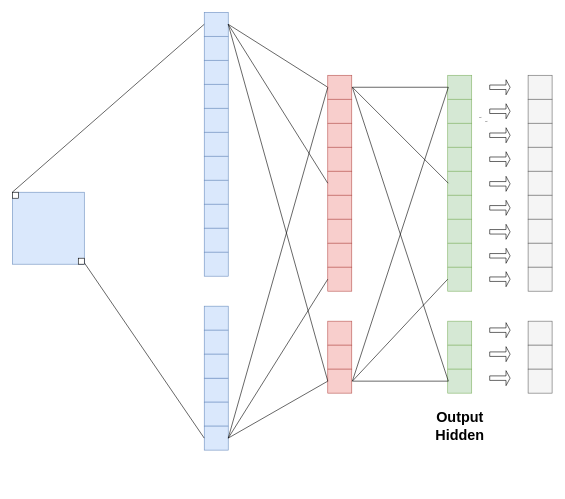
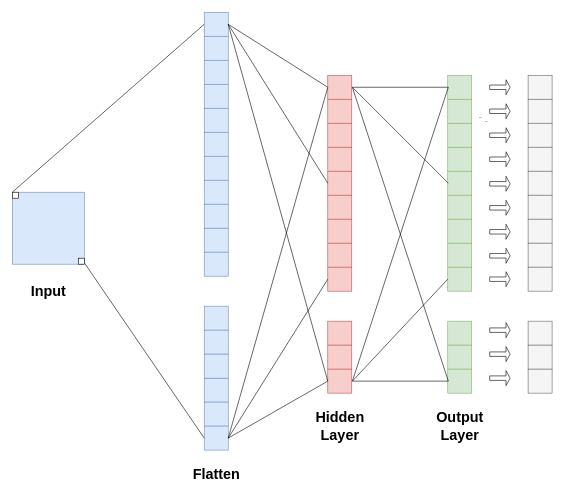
  <mxCell id="0" />
  <mxCell id="1" parent="0" />
  <mxCell id="2" value="" style="whiteSpace=wrap;html=1;aspect=fixed;labelBackgroundColor=none;strokeWidth=1;fillColor=#dae8fc;strokeColor=#6c8ebf;" vertex="1" parent="1"><mxGeometry x="340" y="20" width="40" height="40" as="geometry" /></mxCell>
  <mxCell id="3" value="" style="whiteSpace=wrap;html=1;aspect=fixed;labelBackgroundColor=none;strokeWidth=1;fillColor=#dae8fc;strokeColor=#6c8ebf;" vertex="1" parent="1"><mxGeometry x="340" y="60" width="40" height="40" as="geometry" /></mxCell>
  <mxCell id="4" value="" style="whiteSpace=wrap;html=1;aspect=fixed;labelBackgroundColor=none;strokeWidth=1;fillColor=#dae8fc;strokeColor=#6c8ebf;" vertex="1" parent="1"><mxGeometry x="340" y="100" width="40" height="40" as="geometry" /></mxCell>
  <mxCell id="5" value="" style="whiteSpace=wrap;html=1;aspect=fixed;labelBackgroundColor=none;strokeWidth=1;fillColor=#dae8fc;strokeColor=#6c8ebf;" vertex="1" parent="1"><mxGeometry x="340" y="140" width="40" height="40" as="geometry" /></mxCell>
  <mxCell id="6" value="" style="whiteSpace=wrap;html=1;aspect=fixed;labelBackgroundColor=none;strokeWidth=1;fillColor=#dae8fc;strokeColor=#6c8ebf;" vertex="1" parent="1"><mxGeometry x="340" y="180" width="40" height="40" as="geometry" /></mxCell>
  <mxCell id="7" value="" style="whiteSpace=wrap;html=1;aspect=fixed;labelBackgroundColor=none;strokeWidth=1;fillColor=#dae8fc;strokeColor=#6c8ebf;" vertex="1" parent="1"><mxGeometry x="340" y="220" width="40" height="40" as="geometry" /></mxCell>
  <mxCell id="8" value="" style="whiteSpace=wrap;html=1;aspect=fixed;labelBackgroundColor=none;strokeWidth=1;fillColor=#dae8fc;strokeColor=#6c8ebf;" vertex="1" parent="1"><mxGeometry x="340" y="260" width="40" height="40" as="geometry" /></mxCell>
  <mxCell id="9" value="" style="whiteSpace=wrap;html=1;aspect=fixed;labelBackgroundColor=none;strokeWidth=1;fillColor=#dae8fc;strokeColor=#6c8ebf;" vertex="1" parent="1"><mxGeometry x="340" y="300" width="40" height="40" as="geometry" /></mxCell>
  <mxCell id="10" value="" style="whiteSpace=wrap;html=1;aspect=fixed;labelBackgroundColor=none;strokeWidth=1;fillColor=#dae8fc;strokeColor=#6c8ebf;" vertex="1" parent="1"><mxGeometry x="340" y="340" width="40" height="40" as="geometry" /></mxCell>
  <mxCell id="11" value="" style="whiteSpace=wrap;html=1;aspect=fixed;labelBackgroundColor=none;strokeWidth=1;fillColor=#dae8fc;strokeColor=#6c8ebf;" vertex="1" parent="1"><mxGeometry x="340" y="630" width="40" height="40" as="geometry" /></mxCell>
  <mxCell id="12" value="" style="whiteSpace=wrap;html=1;aspect=fixed;labelBackgroundColor=none;strokeWidth=1;fillColor=#dae8fc;strokeColor=#6c8ebf;" vertex="1" parent="1"><mxGeometry x="340" y="670" width="40" height="40" as="geometry" /></mxCell>
  <mxCell id="13" value="" style="whiteSpace=wrap;html=1;aspect=fixed;labelBackgroundColor=none;strokeWidth=1;fillColor=#dae8fc;strokeColor=#6c8ebf;" vertex="1" parent="1"><mxGeometry x="340" y="710" width="40" height="40" as="geometry" /></mxCell>
  <mxCell id="14" value="" style="endArrow=none;html=1;entryX=0;entryY=0.5;entryDx=0;entryDy=0;exitX=0;exitY=0;exitDx=0;exitDy=0;exitPerimeter=0;" edge="1" parent="1" source="55" target="2"><mxGeometry width="50" height="50" relative="1" as="geometry"><mxPoint x="130" y="290" as="sourcePoint" /><mxPoint x="-30" y="610" as="targetPoint" /></mxGeometry></mxCell>
  <mxCell id="15" value="" style="endArrow=none;html=1;exitX=0;exitY=0.5;exitDx=0;exitDy=0;entryX=1;entryY=0.75;entryDx=0;entryDy=0;" edge="1" parent="1" source="13" target="57"><mxGeometry width="50" height="50" relative="1" as="geometry"><mxPoint x="350" y="730" as="sourcePoint" /><mxPoint x="140" y="391" as="targetPoint" /></mxGeometry></mxCell>
  <mxCell id="16" value="" style="endArrow=none;html=1;entryX=0;entryY=0.5;entryDx=0;entryDy=0;exitX=1;exitY=0.5;exitDx=0;exitDy=0;" edge="1" parent="1" source="2" target="17"><mxGeometry width="50" height="50" relative="1" as="geometry"><mxPoint x="-80" y="660" as="sourcePoint" /><mxPoint x="-30" y="610" as="targetPoint" /></mxGeometry></mxCell>
  <mxCell id="17" value="" style="whiteSpace=wrap;html=1;aspect=fixed;labelBackgroundColor=none;strokeWidth=1;fillColor=#f8cecc;strokeColor=#b85450;" vertex="1" parent="1"><mxGeometry x="546" y="125" width="40" height="40" as="geometry" /></mxCell>
  <mxCell id="18" value="" style="whiteSpace=wrap;html=1;aspect=fixed;labelBackgroundColor=none;strokeWidth=1;fillColor=#f8cecc;strokeColor=#b85450;direction=south;" vertex="1" parent="1"><mxGeometry x="546" y="165" width="40" height="40" as="geometry" /></mxCell>
  <mxCell id="19" value="" style="whiteSpace=wrap;html=1;aspect=fixed;labelBackgroundColor=none;strokeWidth=1;fillColor=#f8cecc;strokeColor=#b85450;" vertex="1" parent="1"><mxGeometry x="546" y="205" width="40" height="40" as="geometry" /></mxCell>
  <mxCell id="20" value="" style="whiteSpace=wrap;html=1;aspect=fixed;labelBackgroundColor=none;strokeWidth=1;fillColor=#f8cecc;strokeColor=#b85450;" vertex="1" parent="1"><mxGeometry x="546" y="245" width="40" height="40" as="geometry" /></mxCell>
  <mxCell id="21" value="" style="whiteSpace=wrap;html=1;aspect=fixed;labelBackgroundColor=none;strokeWidth=1;fillColor=#f8cecc;strokeColor=#b85450;" vertex="1" parent="1"><mxGeometry x="546" y="285" width="40" height="40" as="geometry" /></mxCell>
  <mxCell id="22" value="" style="whiteSpace=wrap;html=1;aspect=fixed;labelBackgroundColor=none;strokeWidth=1;fillColor=#f8cecc;strokeColor=#b85450;" vertex="1" parent="1"><mxGeometry x="546" y="325" width="40" height="40" as="geometry" /></mxCell>
  <mxCell id="23" value="" style="whiteSpace=wrap;html=1;aspect=fixed;labelBackgroundColor=none;strokeWidth=1;fillColor=#f8cecc;strokeColor=#b85450;" vertex="1" parent="1"><mxGeometry x="546" y="365" width="40" height="40" as="geometry" /></mxCell>
  <mxCell id="24" value="" style="whiteSpace=wrap;html=1;aspect=fixed;labelBackgroundColor=none;strokeWidth=1;fillColor=#f8cecc;strokeColor=#b85450;" vertex="1" parent="1"><mxGeometry x="546" y="405" width="40" height="40" as="geometry" /></mxCell>
  <mxCell id="25" value="" style="whiteSpace=wrap;html=1;aspect=fixed;labelBackgroundColor=none;strokeWidth=1;fillColor=#f8cecc;strokeColor=#b85450;" vertex="1" parent="1"><mxGeometry x="546" y="445" width="40" height="40" as="geometry" /></mxCell>
  <mxCell id="26" value="" style="whiteSpace=wrap;html=1;aspect=fixed;labelBackgroundColor=none;strokeWidth=1;fillColor=#f8cecc;strokeColor=#b85450;" vertex="1" parent="1"><mxGeometry x="546" y="535" width="40" height="40" as="geometry" /></mxCell>
  <mxCell id="27" value="" style="whiteSpace=wrap;html=1;aspect=fixed;labelBackgroundColor=none;strokeWidth=1;fillColor=#f8cecc;strokeColor=#b85450;" vertex="1" parent="1"><mxGeometry x="546" y="575" width="40" height="40" as="geometry" /></mxCell>
  <mxCell id="28" value="" style="whiteSpace=wrap;html=1;aspect=fixed;labelBackgroundColor=none;strokeWidth=1;fillColor=#f8cecc;strokeColor=#b85450;" vertex="1" parent="1"><mxGeometry x="546" y="615" width="40" height="40" as="geometry" /></mxCell>
  <mxCell id="29" value="" style="whiteSpace=wrap;html=1;aspect=fixed;labelBackgroundColor=none;strokeWidth=1;fillColor=#d5e8d4;strokeColor=#82b366;" vertex="1" parent="1"><mxGeometry x="746" y="125" width="40" height="40" as="geometry" /></mxCell>
  <mxCell id="30" value="" style="whiteSpace=wrap;html=1;aspect=fixed;labelBackgroundColor=none;strokeWidth=1;fillColor=#d5e8d4;strokeColor=#82b366;" vertex="1" parent="1"><mxGeometry x="746" y="165" width="40" height="40" as="geometry" /></mxCell>
  <mxCell id="31" value="" style="whiteSpace=wrap;html=1;aspect=fixed;labelBackgroundColor=none;strokeWidth=1;fillColor=#d5e8d4;strokeColor=#82b366;" vertex="1" parent="1"><mxGeometry x="746" y="205" width="40" height="40" as="geometry" /></mxCell>
  <mxCell id="32" value="" style="whiteSpace=wrap;html=1;aspect=fixed;labelBackgroundColor=none;strokeWidth=1;fillColor=#d5e8d4;strokeColor=#82b366;" vertex="1" parent="1"><mxGeometry x="746" y="245" width="40" height="40" as="geometry" /></mxCell>
  <mxCell id="33" value="" style="whiteSpace=wrap;html=1;aspect=fixed;labelBackgroundColor=none;strokeWidth=1;fillColor=#d5e8d4;strokeColor=#82b366;" vertex="1" parent="1"><mxGeometry x="746" y="285" width="40" height="40" as="geometry" /></mxCell>
  <mxCell id="34" value="" style="whiteSpace=wrap;html=1;aspect=fixed;labelBackgroundColor=none;strokeWidth=1;fillColor=#d5e8d4;strokeColor=#82b366;" vertex="1" parent="1"><mxGeometry x="746" y="325" width="40" height="40" as="geometry" /></mxCell>
  <mxCell id="35" value="" style="whiteSpace=wrap;html=1;aspect=fixed;labelBackgroundColor=none;strokeWidth=1;fillColor=#d5e8d4;strokeColor=#82b366;" vertex="1" parent="1"><mxGeometry x="746" y="365" width="40" height="40" as="geometry" /></mxCell>
  <mxCell id="36" value="" style="whiteSpace=wrap;html=1;aspect=fixed;labelBackgroundColor=none;strokeWidth=1;fillColor=#d5e8d4;strokeColor=#82b366;" vertex="1" parent="1"><mxGeometry x="746" y="405" width="40" height="40" as="geometry" /></mxCell>
  <mxCell id="37" value="" style="whiteSpace=wrap;html=1;aspect=fixed;labelBackgroundColor=none;strokeWidth=1;fillColor=#d5e8d4;strokeColor=#82b366;" vertex="1" parent="1"><mxGeometry x="746" y="445" width="40" height="40" as="geometry" /></mxCell>
  <mxCell id="38" value="" style="whiteSpace=wrap;html=1;aspect=fixed;labelBackgroundColor=none;strokeWidth=1;fillColor=#d5e8d4;strokeColor=#82b366;" vertex="1" parent="1"><mxGeometry x="746" y="535" width="40" height="40" as="geometry" /></mxCell>
  <mxCell id="39" value="" style="whiteSpace=wrap;html=1;aspect=fixed;labelBackgroundColor=none;strokeWidth=1;fillColor=#d5e8d4;strokeColor=#82b366;" vertex="1" parent="1"><mxGeometry x="746" y="575" width="40" height="40" as="geometry" /></mxCell>
  <mxCell id="40" value="" style="whiteSpace=wrap;html=1;aspect=fixed;labelBackgroundColor=none;strokeWidth=1;fillColor=#d5e8d4;strokeColor=#82b366;" vertex="1" parent="1"><mxGeometry x="746" y="615" width="40" height="40" as="geometry" /></mxCell>
  <mxCell id="41" value="" style="endArrow=none;html=1;entryX=0;entryY=0.5;entryDx=0;entryDy=0;exitX=1;exitY=0.5;exitDx=0;exitDy=0;" edge="1" parent="1" source="2" target="21"><mxGeometry width="50" height="50" relative="1" as="geometry"><mxPoint x="390" y="130" as="sourcePoint" /><mxPoint x="550" y="130" as="targetPoint" /></mxGeometry></mxCell>
  <mxCell id="42" value="" style="endArrow=none;html=1;entryX=0;entryY=0.5;entryDx=0;entryDy=0;exitX=1;exitY=0.5;exitDx=0;exitDy=0;" edge="1" parent="1" source="2" target="28"><mxGeometry width="50" height="50" relative="1" as="geometry"><mxPoint x="390" y="130" as="sourcePoint" /><mxPoint x="550" y="290" as="targetPoint" /></mxGeometry></mxCell>
  <mxCell id="43" value="" style="shape=image;html=1;verticalAlign=top;verticalLabelPosition=bottom;labelBackgroundColor=#ffffff;imageAspect=0;aspect=fixed;image=https://cdn4.iconfinder.com/data/icons/essential-app-1/16/dot-more-menu-hide-128.png;strokeWidth=1;direction=south;fontSize=2;fillColor=#dae8fc;strokeColor=#6c8ebf;" vertex="1" parent="1"><mxGeometry x="346" y="471" width="28" height="28" as="geometry" /></mxCell>
  <mxCell id="44" value="" style="shape=image;html=1;verticalAlign=top;verticalLabelPosition=bottom;labelBackgroundColor=#ffffff;imageAspect=0;aspect=fixed;image=https://cdn4.iconfinder.com/data/icons/essential-app-1/16/dot-more-menu-hide-128.png;strokeWidth=1;direction=south;fontSize=2;fillColor=#f8cecc;strokeColor=#b85450;" vertex="1" parent="1"><mxGeometry x="552" y="496" width="28" height="28" as="geometry" /></mxCell>
  <mxCell id="45" value="" style="shape=image;html=1;verticalAlign=top;verticalLabelPosition=bottom;labelBackgroundColor=#ffffff;imageAspect=0;aspect=fixed;image=https://cdn4.iconfinder.com/data/icons/essential-app-1/16/dot-more-menu-hide-128.png;strokeWidth=1;direction=south;fontSize=2;fillColor=#d5e8d4;strokeColor=#82b366;" vertex="1" parent="1"><mxGeometry x="752" y="496" width="28" height="28" as="geometry" /></mxCell>
  <mxCell id="46" value="" style="endArrow=none;html=1;fontSize=2;entryX=0;entryY=0.5;entryDx=0;entryDy=0;exitX=1;exitY=0.5;exitDx=0;exitDy=0;" edge="1" parent="1" source="13" target="17"><mxGeometry width="50" height="50" relative="1" as="geometry"><mxPoint x="-80" y="700" as="sourcePoint" /><mxPoint x="-30" y="650" as="targetPoint" /></mxGeometry></mxCell>
  <mxCell id="47" value="" style="endArrow=none;html=1;fontSize=2;entryX=0;entryY=0.5;entryDx=0;entryDy=0;exitX=1;exitY=0.5;exitDx=0;exitDy=0;" edge="1" parent="1" source="13" target="25"><mxGeometry width="50" height="50" relative="1" as="geometry"><mxPoint x="390" y="620" as="sourcePoint" /><mxPoint x="550" y="130" as="targetPoint" /></mxGeometry></mxCell>
  <mxCell id="48" value="" style="endArrow=none;html=1;fontSize=2;entryX=0;entryY=0.5;entryDx=0;entryDy=0;" edge="1" parent="1" target="28"><mxGeometry width="50" height="50" relative="1" as="geometry"><mxPoint x="380" y="730" as="sourcePoint" /><mxPoint x="550" y="290" as="targetPoint" /></mxGeometry></mxCell>
  <mxCell id="49" value="" style="endArrow=none;html=1;entryX=0;entryY=0.5;entryDx=0;entryDy=0;exitX=1;exitY=0.5;exitDx=0;exitDy=0;" edge="1" parent="1"><mxGeometry width="50" height="50" relative="1" as="geometry"><mxPoint x="587" y="145" as="sourcePoint" /><mxPoint x="747" y="145" as="targetPoint" /></mxGeometry></mxCell>
  <mxCell id="50" value="" style="endArrow=none;html=1;entryX=0;entryY=0.5;entryDx=0;entryDy=0;exitX=1;exitY=0.5;exitDx=0;exitDy=0;" edge="1" parent="1"><mxGeometry width="50" height="50" relative="1" as="geometry"><mxPoint x="587" y="145" as="sourcePoint" /><mxPoint x="747" y="305" as="targetPoint" /></mxGeometry></mxCell>
  <mxCell id="51" value="" style="endArrow=none;html=1;entryX=0;entryY=0.5;entryDx=0;entryDy=0;exitX=1;exitY=0.5;exitDx=0;exitDy=0;" edge="1" parent="1"><mxGeometry width="50" height="50" relative="1" as="geometry"><mxPoint x="587" y="145" as="sourcePoint" /><mxPoint x="747" y="635" as="targetPoint" /></mxGeometry></mxCell>
  <mxCell id="52" value="" style="endArrow=none;html=1;fontSize=2;entryX=0;entryY=0.5;entryDx=0;entryDy=0;exitX=1;exitY=0.5;exitDx=0;exitDy=0;" edge="1" parent="1"><mxGeometry width="50" height="50" relative="1" as="geometry"><mxPoint x="587" y="635" as="sourcePoint" /><mxPoint x="747" y="145" as="targetPoint" /></mxGeometry></mxCell>
  <mxCell id="53" value="" style="endArrow=none;html=1;fontSize=2;entryX=0;entryY=0.5;entryDx=0;entryDy=0;exitX=1;exitY=0.5;exitDx=0;exitDy=0;" edge="1" parent="1" target="37"><mxGeometry width="50" height="50" relative="1" as="geometry"><mxPoint x="587" y="635" as="sourcePoint" /><mxPoint x="747" y="305" as="targetPoint" /></mxGeometry></mxCell>
  <mxCell id="54" value="" style="endArrow=none;html=1;fontSize=2;entryX=0;entryY=0.5;entryDx=0;entryDy=0;" edge="1" parent="1"><mxGeometry width="50" height="50" relative="1" as="geometry"><mxPoint x="587" y="635" as="sourcePoint" /><mxPoint x="747" y="635" as="targetPoint" /></mxGeometry></mxCell>
  <mxCell id="55" value="" style="whiteSpace=wrap;html=1;aspect=fixed;labelBackgroundColor=none;strokeWidth=1;fontSize=2;fillColor=#dae8fc;strokeColor=#6c8ebf;" vertex="1" parent="1"><mxGeometry x="20" y="320" width="120" height="120" as="geometry" /></mxCell>
  <mxCell id="56" value="" style="whiteSpace=wrap;html=1;aspect=fixed;labelBackgroundColor=none;strokeWidth=1;fontSize=2;" vertex="1" parent="1"><mxGeometry x="20" y="320" width="10" height="10" as="geometry" /></mxCell>
  <mxCell id="57" value="" style="whiteSpace=wrap;html=1;aspect=fixed;labelBackgroundColor=none;strokeWidth=1;fontSize=2;" vertex="1" parent="1"><mxGeometry x="130" y="430" width="10" height="10" as="geometry" /></mxCell>
  <mxCell id="58" value="" style="whiteSpace=wrap;html=1;aspect=fixed;labelBackgroundColor=none;strokeWidth=1;fillColor=#dae8fc;strokeColor=#6c8ebf;" vertex="1" parent="1"><mxGeometry x="340" y="510" width="40" height="40" as="geometry" /></mxCell>
  <mxCell id="59" value="" style="whiteSpace=wrap;html=1;aspect=fixed;labelBackgroundColor=none;strokeWidth=1;fillColor=#dae8fc;strokeColor=#6c8ebf;" vertex="1" parent="1"><mxGeometry x="340" y="550" width="40" height="40" as="geometry" /></mxCell>
  <mxCell id="60" value="" style="whiteSpace=wrap;html=1;aspect=fixed;labelBackgroundColor=none;strokeWidth=1;fillColor=#dae8fc;strokeColor=#6c8ebf;" vertex="1" parent="1"><mxGeometry x="340" y="590" width="40" height="40" as="geometry" /></mxCell>
  <mxCell id="61" value="" style="whiteSpace=wrap;html=1;aspect=fixed;labelBackgroundColor=none;strokeWidth=1;fillColor=#dae8fc;strokeColor=#6c8ebf;" vertex="1" parent="1"><mxGeometry x="340" y="380" width="40" height="40" as="geometry" /></mxCell>
  <mxCell id="62" value="" style="whiteSpace=wrap;html=1;aspect=fixed;labelBackgroundColor=none;strokeWidth=1;fillColor=#dae8fc;strokeColor=#6c8ebf;" vertex="1" parent="1"><mxGeometry x="340" y="420" width="40" height="40" as="geometry" /></mxCell>
- <mxCell id="66" value="&lt;div&gt;Output&lt;/div&gt;&lt;div&gt;Hidden&lt;br&gt;&lt;/div&gt;" style="text;strokeColor=none;fillColor=none;html=1;fontSize=24;fontStyle=1;verticalAlign=middle;align=center;labelBackgroundColor=none;" vertex="1" parent="1"><mxGeometry x="716" y="670" width="100" height="80" as="geometry" /></mxCell>
+ <mxCell id="63" value="Input" style="text;strokeColor=none;fillColor=none;html=1;fontSize=24;fontStyle=1;verticalAlign=middle;align=center;labelBackgroundColor=none;" vertex="1" parent="1"><mxGeometry x="30" y="465" width="100" height="40" as="geometry" /></mxCell>
+ <mxCell id="64" value="Flatten" style="text;strokeColor=none;fillColor=none;html=1;fontSize=24;fontStyle=1;verticalAlign=middle;align=center;labelBackgroundColor=none;" vertex="1" parent="1"><mxGeometry x="310" y="770" width="100" height="40" as="geometry" /></mxCell>
+ <mxCell id="65" value="&lt;div&gt;Hidden &lt;br&gt;&lt;/div&gt;&lt;div&gt;Layer&lt;/div&gt;" style="text;strokeColor=none;fillColor=none;html=1;fontSize=24;fontStyle=1;verticalAlign=middle;align=center;labelBackgroundColor=none;" vertex="1" parent="1"><mxGeometry x="516" y="670" width="100" height="80" as="geometry" /></mxCell>
+ <mxCell id="66" value="&lt;div&gt;Output&lt;/div&gt;&lt;div&gt;Layer&lt;br&gt;&lt;/div&gt;" style="text;strokeColor=none;fillColor=none;html=1;fontSize=24;fontStyle=1;verticalAlign=middle;align=center;labelBackgroundColor=none;" vertex="1" parent="1"><mxGeometry x="716" y="670" width="100" height="80" as="geometry" /></mxCell>
  <mxCell id="67" value="" style="shape=singleArrow;whiteSpace=wrap;html=1;labelBackgroundColor=none;strokeWidth=1;fontSize=2;" vertex="1" parent="1"><mxGeometry x="816" y="132.5" width="34" height="25" as="geometry" /></mxCell>
  <mxCell id="68" value="" style="shape=singleArrow;whiteSpace=wrap;html=1;labelBackgroundColor=none;strokeWidth=1;fontSize=2;" vertex="1" parent="1"><mxGeometry x="816" y="172.5" width="34" height="25" as="geometry" /></mxCell>
  <mxCell id="69" value="" style="shape=singleArrow;whiteSpace=wrap;html=1;labelBackgroundColor=none;strokeWidth=1;fontSize=2;" vertex="1" parent="1"><mxGeometry x="816" y="212.5" width="34" height="25" as="geometry" /></mxCell>
  <mxCell id="70" value="" style="shape=singleArrow;whiteSpace=wrap;html=1;labelBackgroundColor=none;strokeWidth=1;fontSize=2;" vertex="1" parent="1"><mxGeometry x="816" y="252.5" width="34" height="25" as="geometry" /></mxCell>
  <mxCell id="71" value="" style="shape=singleArrow;whiteSpace=wrap;html=1;labelBackgroundColor=none;strokeWidth=1;fontSize=2;" vertex="1" parent="1"><mxGeometry x="816" y="293.5" width="34" height="25" as="geometry" /></mxCell>
  <mxCell id="72" value="" style="shape=singleArrow;whiteSpace=wrap;html=1;labelBackgroundColor=none;strokeWidth=1;fontSize=2;" vertex="1" parent="1"><mxGeometry x="816" y="333.5" width="34" height="25" as="geometry" /></mxCell>
  <mxCell id="73" value="" style="shape=singleArrow;whiteSpace=wrap;html=1;labelBackgroundColor=none;strokeWidth=1;fontSize=2;" vertex="1" parent="1"><mxGeometry x="816" y="373.5" width="34" height="25" as="geometry" /></mxCell>
  <mxCell id="74" value="" style="shape=singleArrow;whiteSpace=wrap;html=1;labelBackgroundColor=none;strokeWidth=1;fontSize=2;" vertex="1" parent="1"><mxGeometry x="816" y="413.5" width="34" height="25" as="geometry" /></mxCell>
  <mxCell id="75" value="" style="shape=singleArrow;whiteSpace=wrap;html=1;labelBackgroundColor=none;strokeWidth=1;fontSize=2;" vertex="1" parent="1"><mxGeometry x="816" y="537.5" width="34" height="25" as="geometry" /></mxCell>
  <mxCell id="76" value="" style="shape=singleArrow;whiteSpace=wrap;html=1;labelBackgroundColor=none;strokeWidth=1;fontSize=2;" vertex="1" parent="1"><mxGeometry x="816" y="577.5" width="34" height="25" as="geometry" /></mxCell>
  <mxCell id="77" value="" style="shape=singleArrow;whiteSpace=wrap;html=1;labelBackgroundColor=none;strokeWidth=1;fontSize=2;" vertex="1" parent="1"><mxGeometry x="816" y="617.5" width="34" height="25" as="geometry" /></mxCell>
  <mxCell id="78" value="" style="shape=singleArrow;whiteSpace=wrap;html=1;labelBackgroundColor=none;strokeWidth=1;fontSize=2;" vertex="1" parent="1"><mxGeometry x="816" y="452.5" width="34" height="25" as="geometry" /></mxCell>
  <mxCell id="79" value="" style="whiteSpace=wrap;html=1;aspect=fixed;labelBackgroundColor=none;strokeWidth=1;fillColor=#f5f5f5;strokeColor=#666666;fontColor=#333333;" vertex="1" parent="1"><mxGeometry x="880" y="125" width="40" height="40" as="geometry" /></mxCell>
  <mxCell id="80" value="" style="whiteSpace=wrap;html=1;aspect=fixed;labelBackgroundColor=none;strokeWidth=1;fillColor=#f5f5f5;strokeColor=#666666;fontColor=#333333;" vertex="1" parent="1"><mxGeometry x="880" y="165" width="40" height="40" as="geometry" /></mxCell>
  <mxCell id="81" value="" style="whiteSpace=wrap;html=1;aspect=fixed;labelBackgroundColor=none;strokeWidth=1;fillColor=#f5f5f5;strokeColor=#666666;fontColor=#333333;" vertex="1" parent="1"><mxGeometry x="880" y="205" width="40" height="40" as="geometry" /></mxCell>
  <mxCell id="82" value="" style="whiteSpace=wrap;html=1;aspect=fixed;labelBackgroundColor=none;strokeWidth=1;fillColor=#f5f5f5;strokeColor=#666666;fontColor=#333333;" vertex="1" parent="1"><mxGeometry x="880" y="245" width="40" height="40" as="geometry" /></mxCell>
  <mxCell id="83" value="" style="whiteSpace=wrap;html=1;aspect=fixed;labelBackgroundColor=none;strokeWidth=1;fillColor=#f5f5f5;strokeColor=#666666;fontColor=#333333;" vertex="1" parent="1"><mxGeometry x="880" y="285" width="40" height="40" as="geometry" /></mxCell>
  <mxCell id="84" value="" style="whiteSpace=wrap;html=1;aspect=fixed;labelBackgroundColor=none;strokeWidth=1;fillColor=#f5f5f5;strokeColor=#666666;fontColor=#333333;" vertex="1" parent="1"><mxGeometry x="880" y="325" width="40" height="40" as="geometry" /></mxCell>
  <mxCell id="85" value="" style="whiteSpace=wrap;html=1;aspect=fixed;labelBackgroundColor=none;strokeWidth=1;fillColor=#f5f5f5;strokeColor=#666666;fontColor=#333333;" vertex="1" parent="1"><mxGeometry x="880" y="365" width="40" height="40" as="geometry" /></mxCell>
  <mxCell id="86" value="" style="whiteSpace=wrap;html=1;aspect=fixed;labelBackgroundColor=none;strokeWidth=1;fillColor=#f5f5f5;strokeColor=#666666;fontColor=#333333;" vertex="1" parent="1"><mxGeometry x="880" y="405" width="40" height="40" as="geometry" /></mxCell>
  <mxCell id="87" value="" style="whiteSpace=wrap;html=1;aspect=fixed;labelBackgroundColor=none;strokeWidth=1;fillColor=#f5f5f5;strokeColor=#666666;fontColor=#333333;" vertex="1" parent="1"><mxGeometry x="880" y="445" width="40" height="40" as="geometry" /></mxCell>
  <mxCell id="88" value="" style="whiteSpace=wrap;html=1;aspect=fixed;labelBackgroundColor=none;strokeWidth=1;fillColor=#f5f5f5;strokeColor=#666666;fontColor=#333333;" vertex="1" parent="1"><mxGeometry x="880" y="535" width="40" height="40" as="geometry" /></mxCell>
  <mxCell id="89" value="" style="whiteSpace=wrap;html=1;aspect=fixed;labelBackgroundColor=none;strokeWidth=1;fillColor=#f5f5f5;strokeColor=#666666;fontColor=#333333;" vertex="1" parent="1"><mxGeometry x="880" y="575" width="40" height="40" as="geometry" /></mxCell>
  <mxCell id="90" value="" style="whiteSpace=wrap;html=1;aspect=fixed;labelBackgroundColor=none;strokeWidth=1;fillColor=#f5f5f5;strokeColor=#666666;fontColor=#333333;" vertex="1" parent="1"><mxGeometry x="880" y="615" width="40" height="40" as="geometry" /></mxCell>
  <mxCell id="91" value="" style="shape=image;html=1;verticalAlign=top;verticalLabelPosition=bottom;labelBackgroundColor=#ffffff;imageAspect=0;aspect=fixed;image=https://cdn4.iconfinder.com/data/icons/essential-app-1/16/dot-more-menu-hide-128.png;strokeWidth=1;direction=south;fontSize=2;fillColor=#f5f5f5;strokeColor=#666666;fontColor=#333333;" vertex="1" parent="1"><mxGeometry x="886" y="496" width="28" height="28" as="geometry" /></mxCell>
  <mxCell id="92" value="Text" style="text;html=1;resizable=0;points=[];autosize=1;align=left;verticalAlign=top;spacingTop=-4;fontSize=2;direction=south;" vertex="1" parent="1"><mxGeometry x="807" y="198" height="20" as="geometry" /></mxCell>
  <mxCell id="93" value="Text" style="text;html=1;resizable=0;points=[];autosize=1;align=left;verticalAlign=top;spacingTop=-4;fontSize=2;" vertex="1" parent="1"><mxGeometry x="797" y="191" width="20" as="geometry" /></mxCell>
